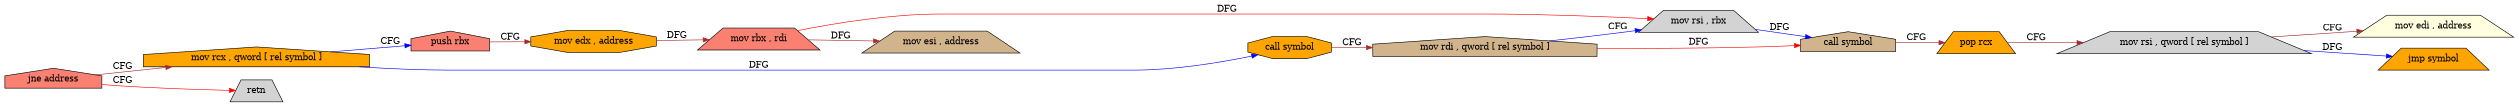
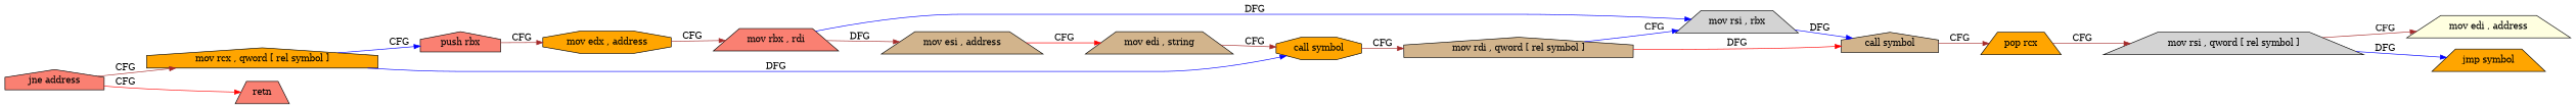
  digraph {
    rankdir=LR
    node [fillcolor=orange shape=trapezium style=filled]
    edge [color=brown]
    n1 [fillcolor=salmon label="jne address" shape=house]
    n2 [label="mov rcx , qword [ rel symbol ]" shape=house]
-   n3 [fillcolor=lightgrey label=retn]
+   n3 [fillcolor=salmon label=retn]
    n4 [fillcolor=salmon label="push rbx" shape=house]
    n5 [label="call symbol" shape=octagon]
    n6 [label="mov edx , address" shape=octagon]
    n7 [fillcolor=tan label="mov rdi , qword [ rel symbol ]" shape=house]
    n8 [fillcolor=salmon label="mov rbx , rdi"]
    n9 [fillcolor=tan label="mov esi , address"]
    n10 [fillcolor=lightgrey label="mov rsi , rbx"]
+   n11 [fillcolor=tan label="mov edi , string"]
    n12 [fillcolor=tan label="call symbol" shape=house]
    n13 [label="pop rcx"]
    n14 [fillcolor=lightgrey label="mov rsi , qword [ rel symbol ]"]
    n15 [fillcolor=lightyellow label="mov edi , address"]
    n16 [label="jmp symbol"]
    n1 -> n2 [label=CFG]
    n1 -> n3 [color=red label=CFG]
    n2 -> n4 [color=blue label=CFG]
    n2 -> n5 [color=blue label=DFG]
    n4 -> n6 [label=CFG]
    n5 -> n7 [label=CFG]
-   n6 -> n8 [label=DFG]
+   n6 -> n8 [label=CFG]
    n7 -> n10 [color=blue label=CFG]
    n7 -> n12 [color=red label=DFG]
    n8 -> n9 [label=DFG]
-   n8 -> n10 [color=red label=DFG]
+   n8 -> n10 [color=blue label=DFG]
+   n9 -> n11 [color=red label=CFG]
    n10 -> n12 [color=blue label=DFG]
+   n11 -> n5 [label=CFG]
    n12 -> n13 [label=CFG]
    n13 -> n14 [label=CFG]
    n14 -> n15 [label=CFG]
    n14 -> n16 [color=blue label=DFG]
  }
